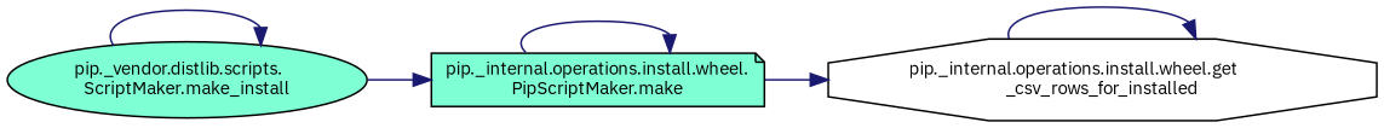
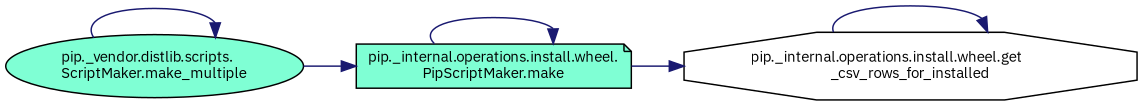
  digraph {
    rankdir=RL
    fontname="IBM Plex Sans"
    node [color=black fillcolor=aquamarine fontname="IBM Plex Sans" fontsize=10 style=filled]
    edge [color=midnightblue dir=back fontname="IBM Plex Sans" fontsize=10 labelfontname=Helvetica labelfontsize=10 style=solid]
    n1 [fillcolor=white fontcolor=black height=0.2 label="pip._internal.operations.install.wheel.get\l_csv_rows_for_installed" shape=octagon width=0.4]
    n2 [height=0.2 label="pip._internal.operations.install.wheel.\lPipScriptMaker.make" shape=note width=0.4]
-   n3 [height=0.2 label="pip._vendor.distlib.scripts.\lScriptMaker.make_install" shape=ellipse width=0.4]
+   n3 [height=0.2 label="pip._vendor.distlib.scripts.\lScriptMaker.make_multiple" shape=ellipse width=0.4]
    n1 -> n1
    n1 -> n2
    n2 -> n2
    n2 -> n3
    n3 -> n3
  }
